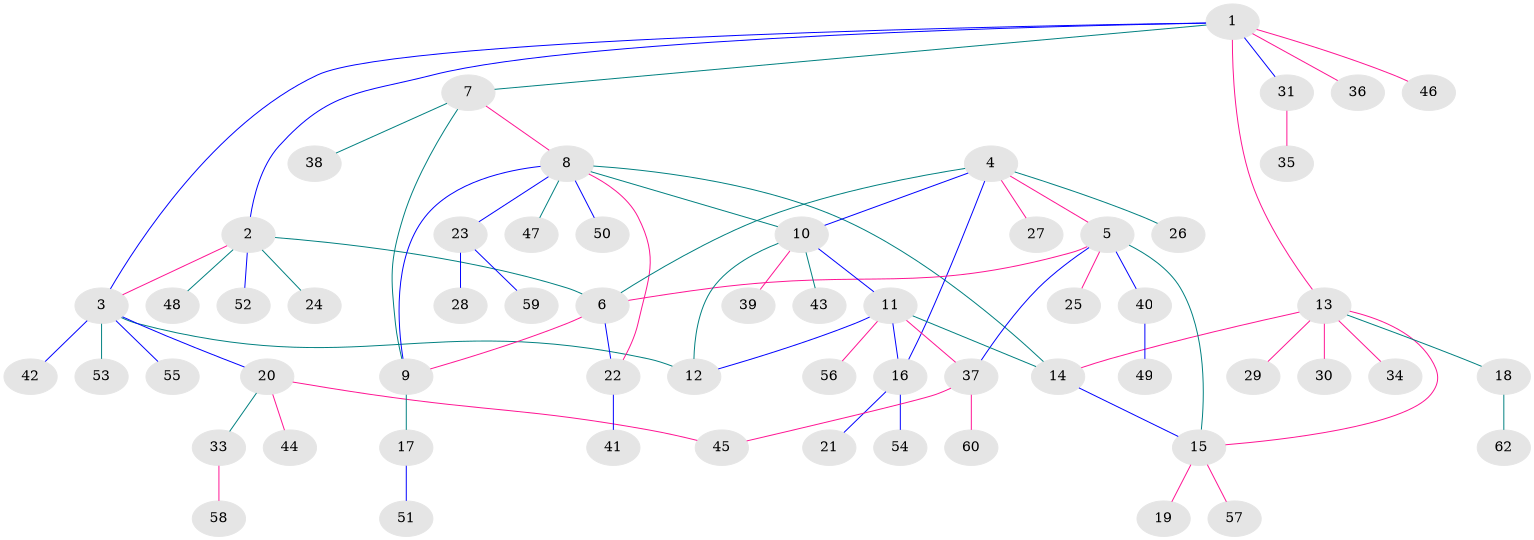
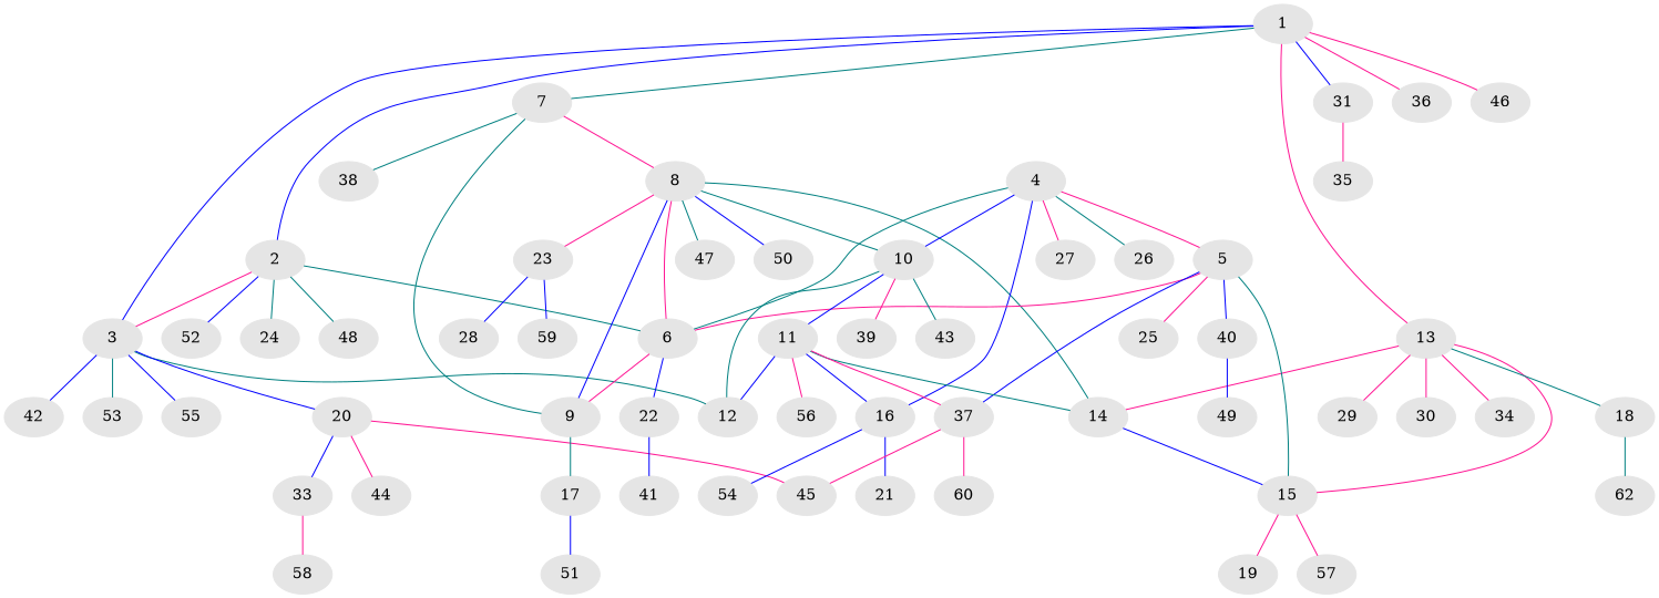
  graph {
    node [color=gray90 style=filled]
    edge [color=blue]
    1
    2
    3
    7
    13
    31
    36
    46
    6
    24
    48
    52
    12
    20
    42
    53
    55
    9
    8
    38
    15
    14
    18
    29
    30
    34
    35
    22
    33
    44
    45
    4
    5
    10
    16
    26
    27
    25
    37
    40
    11
    39
    43
    21
    54
    19
    57
    60
    49
    17
    41
    23
    47
    50
    28
    59
    51
    56
    n59 [label=62]
    58
    1 -- 2
    1 -- 3
    1 -- 7 [color=teal]
    1 -- 13 [color=deeppink]
    1 -- 31
    1 -- 36 [color=deeppink]
    1 -- 46 [color=deeppink]
    2 -- 3 [color=deeppink]
    2 -- 6 [color=teal]
    2 -- 24 [color=teal]
    2 -- 48 [color=teal]
    2 -- 52
    3 -- 12 [color=teal]
    3 -- 20
    3 -- 42
    3 -- 53 [color=teal]
    3 -- 55
    7 -- 9 [color=teal]
    7 -- 8 [color=deeppink]
    7 -- 38 [color=teal]
    13 -- 15 [color=deeppink]
    13 -- 14 [color=deeppink]
    13 -- 18 [color=teal]
    13 -- 29 [color=deeppink]
    13 -- 30 [color=deeppink]
    13 -- 34 [color=deeppink]
    31 -- 35 [color=deeppink]
    6 -- 9 [color=deeppink]
    6 -- 22
-   20 -- 33 [color=teal]
+   20 -- 33
    20 -- 44 [color=deeppink]
    20 -- 45 [color=deeppink]
    9 -- 17 [color=teal]
    8 -- 9
    8 -- 14 [color=teal]
-   8 -- 22 [color=deeppink]
+   8 -- 6 [color=deeppink]
    8 -- 10 [color=teal]
-   8 -- 23
+   8 -- 23 [color=deeppink]
    8 -- 47 [color=teal]
    8 -- 50
    15 -- 19 [color=deeppink]
    15 -- 57 [color=deeppink]
    14 -- 15
    18 -- n59 [color=teal]
    22 -- 41
    33 -- 58 [color=deeppink]
    4 -- 6 [color=teal]
    4 -- 5 [color=deeppink]
    4 -- 10
    4 -- 16
    4 -- 26 [color=teal]
    4 -- 27 [color=deeppink]
    5 -- 6 [color=deeppink]
    5 -- 15 [color=teal]
    5 -- 25 [color=deeppink]
    5 -- 37
    5 -- 40
    10 -- 12 [color=teal]
    10 -- 11
    10 -- 39 [color=deeppink]
    10 -- 43 [color=teal]
    16 -- 21
    16 -- 54
    37 -- 45 [color=deeppink]
    37 -- 60 [color=deeppink]
    40 -- 49
    11 -- 12
    11 -- 14 [color=teal]
    11 -- 16
    11 -- 37 [color=deeppink]
    11 -- 56 [color=deeppink]
    17 -- 51
    23 -- 28
    23 -- 59
  }
